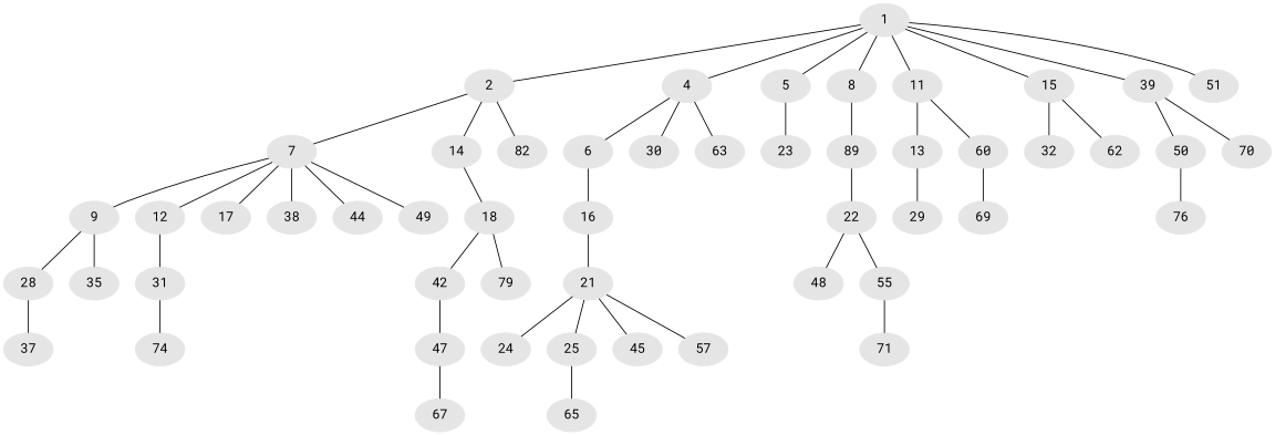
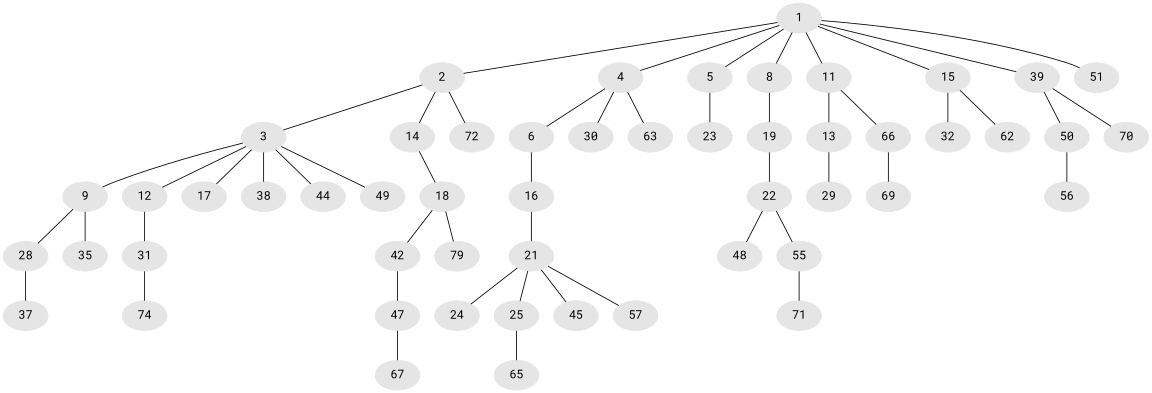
  graph {
    fontname="Roboto Mono"
    node [color=gray90 fontname="Roboto Mono" style=filled]
    edge [fontname="Roboto Mono"]
    1 [super="+7"]
    2 [super="+60"]
    4 [super="+36"]
    5 [super="+40"]
    8
    11
    15 [super="+20"]
    39 [super="+41"]
    51 [super="+78"]
-   3 [super="+10" label=7]
+   3 [super="+10"]
    14
-   72 [label=82]
+   72
    6 [super="+59"]
    30
    63
    23 [super="+26"]
-   19 [label=89]
+   19
    13 [super="+34"]
-   66 [label=60]
+   66
    32
    62
    50
    70
    9
    12 [super="+52"]
    17 [super="+61"]
    38
    44
    49
    18 [super="+33"]
    28 [super="+76"]
    35
    31 [super="+58"]
    16
    21 [super="+43"]
    22 [super="+64"]
    37 [super="+46"]
    29 [super="+68"]
    74
    42
    79
    69
    24
    25
    45
    57
    47 [super="+75"]
    48 [super="+54"]
    55 [super="+73"]
    65
    71 [super="+77"]
-   56 [label=76]
+   56
    67
    1 -- 2
    1 -- 4
    1 -- 5
    1 -- 8
    1 -- 11
    1 -- 15
    1 -- 39
    1 -- 51
    2 -- 3
    2 -- 14
    2 -- 72
    4 -- 6
    4 -- 30
    4 -- 63
    5 -- 23
    8 -- 19
    11 -- 13
    11 -- 66
    15 -- 32
    15 -- 62
    39 -- 50
    39 -- 70
    3 -- 9
    3 -- 12
    3 -- 17
    3 -- 38
    3 -- 44
    3 -- 49
    14 -- 18
    6 -- 16
    19 -- 22
    13 -- 29
    66 -- 69
    50 -- 56
    9 -- 28
    9 -- 35
    12 -- 31
    18 -- 42
    18 -- 79
    28 -- 37
    31 -- 74
    16 -- 21
    21 -- 24
    21 -- 25
    21 -- 45
    21 -- 57
    22 -- 48
    22 -- 55
    42 -- 47
    25 -- 65
    47 -- 67
    55 -- 71
  }
